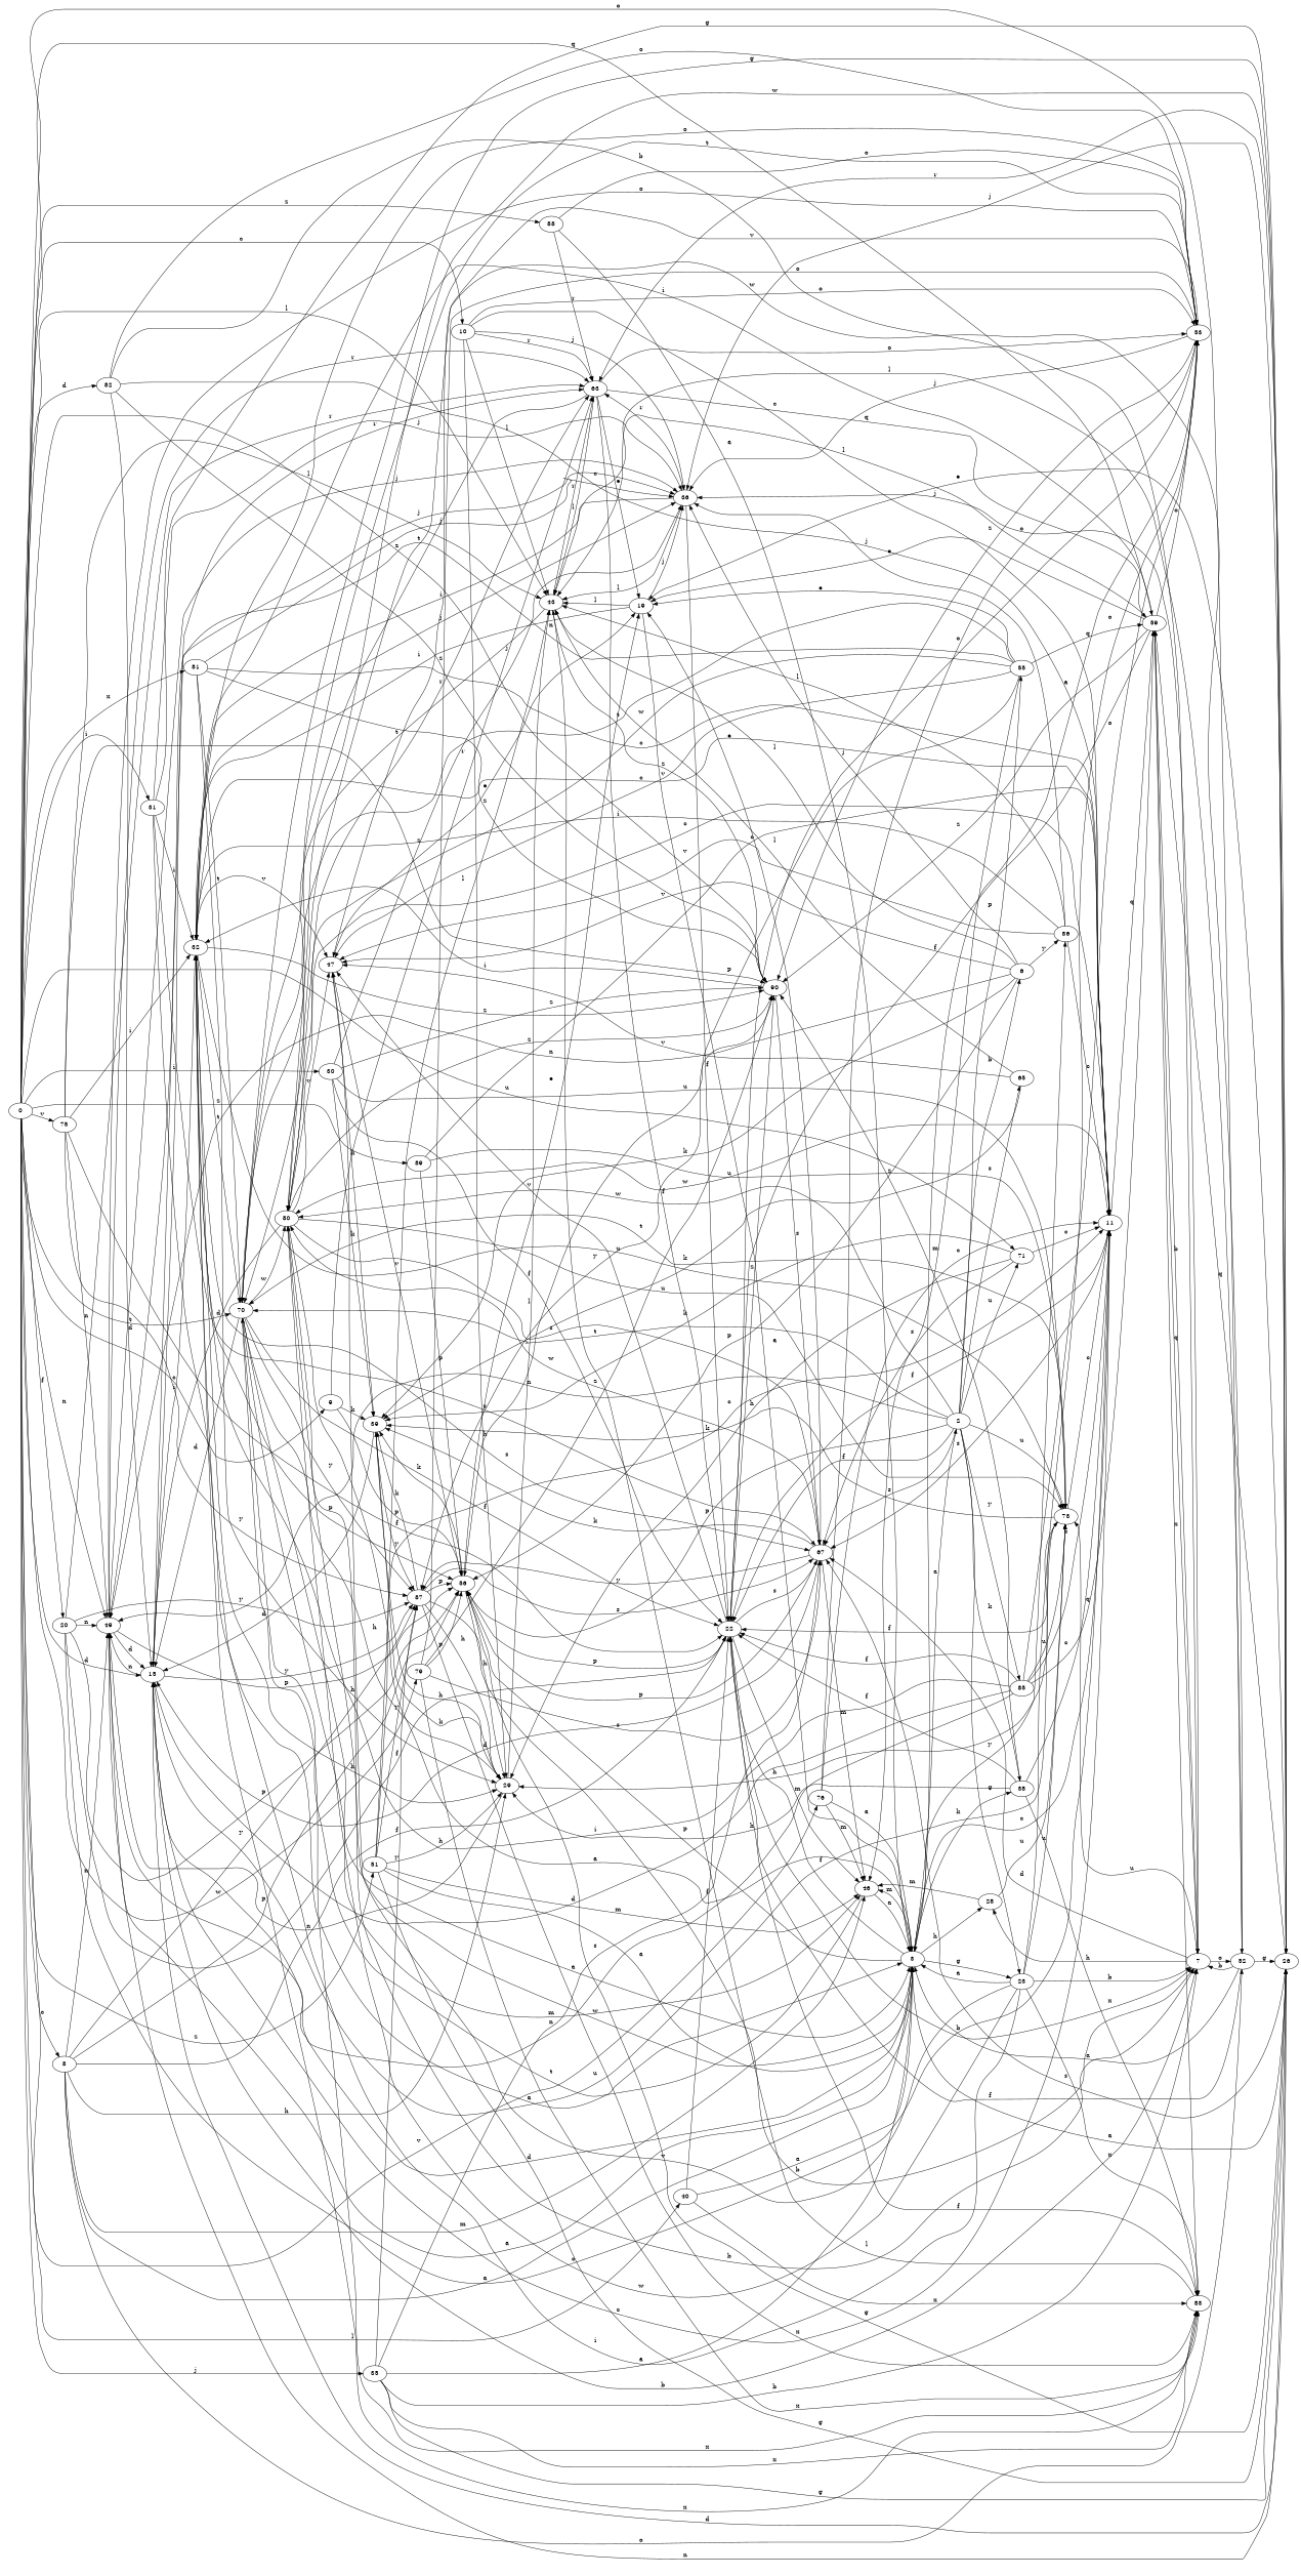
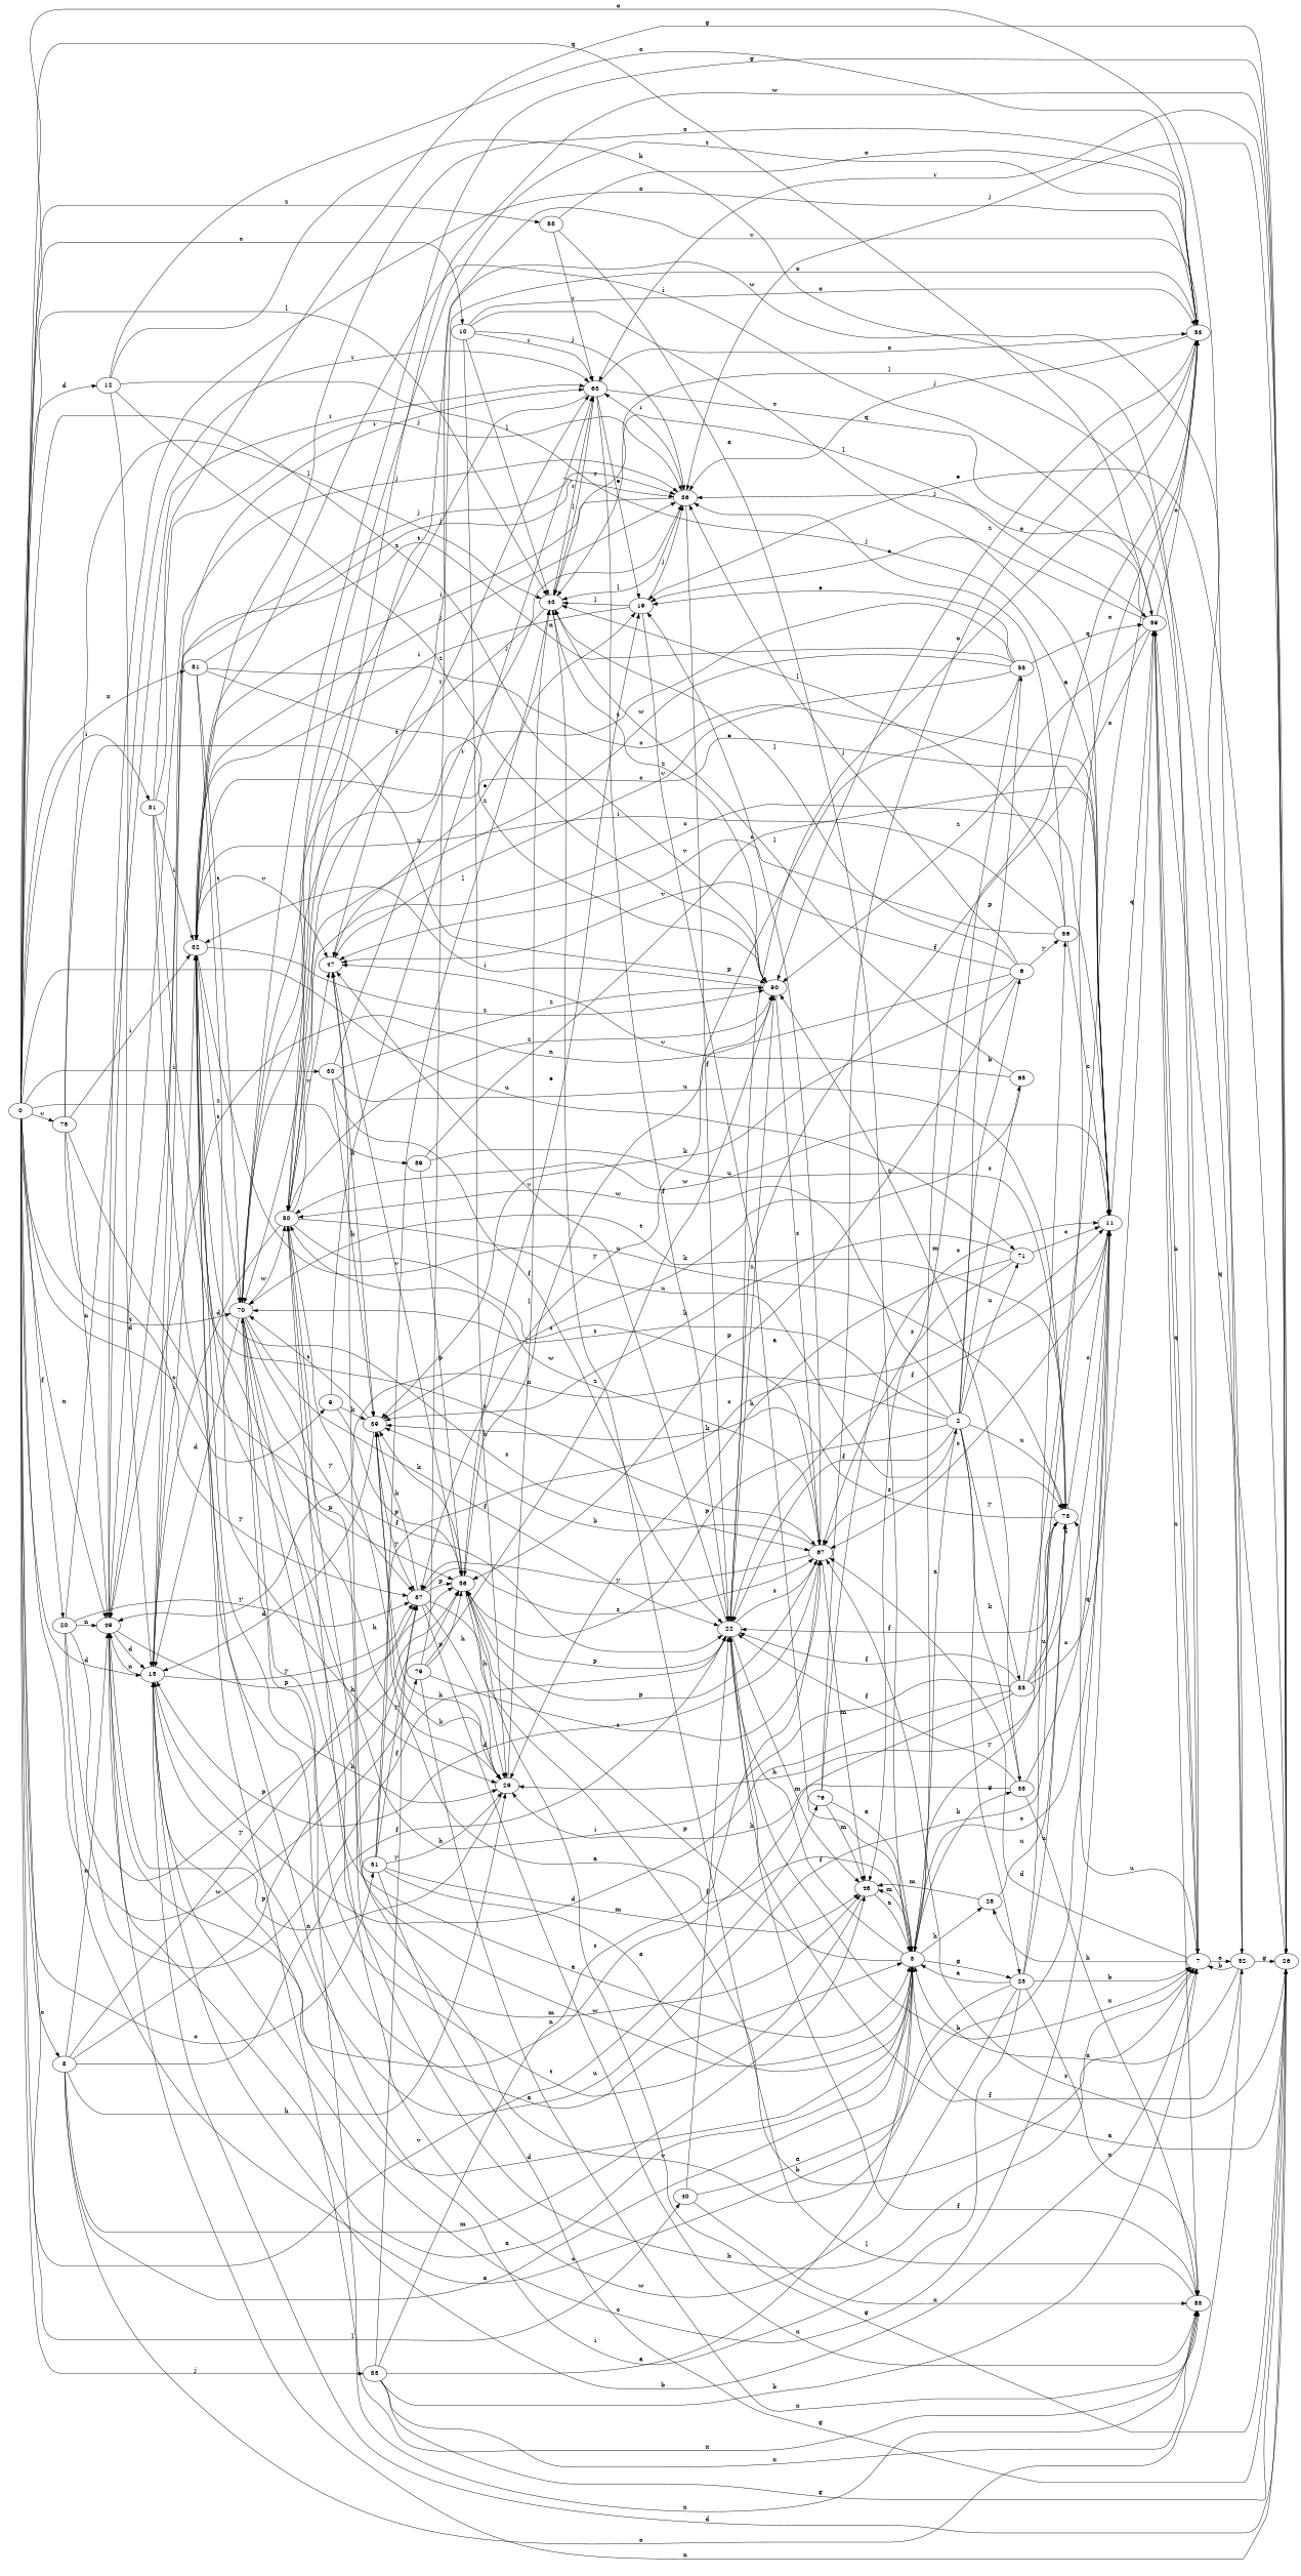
  strict digraph {
    rankdir=LR
    0
    8
    9
    10
-   12 [label=82]
+   12
    15
    20
    30
    31
    35
    40
    43
    49
    51
    52
    59
    70
    71
    75
    76
    79
    81
    88
    89
    90
    22
    56
    3
    46
    29
    87
    39
    63
    11
    36
    53
    7
    73
    32
    67
    26
    83
    80
    19
    2
    6
    23
    38
    55
    65
    85
    86
    n53 [label=47]
    28
    0 -> 8 [label=c]
    0 -> 9 [label=c]
    0 -> 10 [label=c]
    0 -> 12 [label=d]
    0 -> 15 [label=d]
    0 -> 20 [label=f]
    0 -> 30 [label=i]
    0 -> 31 [label=i]
    0 -> 35 [label=j]
    0 -> 40 [label=l]
    0 -> 43 [label=l]
    0 -> 49 [label=n]
-   0 -> 51 [label=z]
+   0 -> 51 [label=o]
    0 -> 52 [label=o]
    0 -> 59 [label=q]
    0 -> 70 [label=t]
    0 -> 71 [label=u]
    0 -> 75 [label=v]
    0 -> 76 [label=v]
    0 -> 79 [label=w]
    0 -> 81 [label=x]
    0 -> 88 [label=z]
    0 -> 89 [label=z]
    0 -> 90 [label=z]
    8 -> 49 [label=n]
    8 -> 52 [label=o]
    8 -> 22 [label=f]
    8 -> 56 [label=p]
    8 -> 3 [label=a]
    8 -> 46 [label=m]
    8 -> 29 [label=h]
    8 -> 87 [label=y]
    9 -> 56 [label=p]
    9 -> 39 [label=k]
    9 -> 63 [label=r]
    10 -> 43 [label=l]
    10 -> 29 [label=h]
    10 -> 63 [label=r]
    10 -> 11 [label=c]
    10 -> 36 [label=j]
    10 -> 53 [label=o]
    12 -> 15 [label=d]
    12 -> 90 [label=z]
    12 -> 11 [label=c]
    12 -> 53 [label=o]
    12 -> 7 [label=b]
    15 -> 49 [label=n]
    15 -> 87 [label=y]
    15 -> 63 [label=r]
    15 -> 11 [label=c]
    15 -> 36 [label=j]
    15 -> 7 [label=b]
    15 -> 73 [label=u]
    15 -> 32 [label=i]
    20 -> 49 [label=n]
    20 -> 22 [label=f]
    20 -> 56 [label=p]
    20 -> 87 [label=y]
    20 -> 63 [label=r]
    20 -> 11 [label=c]
    30 -> 90 [label=z]
    30 -> 22 [label=f]
    30 -> 39 [label=k]
    30 -> 36 [label=j]
    30 -> 73 [label=u]
    31 -> 3 [label=a]
    31 -> 36 [label=j]
    31 -> 32 [label=i]
    31 -> 67 [label=s]
    31 -> 26 [label=g]
    35 -> 3 [label=a]
    35 -> 87 [label=y]
    35 -> 7 [label=b]
    35 -> 67 [label=s]
    35 -> 26 [label=g]
    35 -> 83 [label=x]
    40 -> 22 [label=f]
    40 -> 3 [label=a]
    40 -> 83 [label=x]
    43 -> 70 [label=t]
    43 -> 90 [label=z]
    43 -> 63 [label=r]
    49 -> 15 [label=d]
    49 -> 56 [label=p]
    49 -> 3 [label=a]
    49 -> 63 [label=r]
    49 -> 36 [label=j]
    49 -> 53 [label=o]
    51 -> 43 [label=l]
    51 -> 3 [label=a]
    51 -> 46 [label=m]
    51 -> 29 [label=h]
    51 -> 87 [label=y]
    51 -> 11 [label=c]
    51 -> 26 [label=g]
    52 -> 43 [label=l]
    52 -> 22 [label=f]
    52 -> 3 [label=a]
    52 -> 7 [label=b]
    52 -> 26 [label=g]
    52 -> 80 [label=w]
    59 -> 43 [label=l]
    59 -> 90 [label=z]
    59 -> 22 [label=f]
    59 -> 53 [label=o]
    59 -> 7 [label=b]
    59 -> 32 [label=i]
    59 -> 83 [label=x]
    59 -> 19 [label=e]
    70 -> 15 [label=d]
    70 -> 22 [label=f]
    70 -> 3 [label=a]
    70 -> 46 [label=m]
    70 -> 29 [label=h]
    70 -> 87 [label=y]
    70 -> 26 [label=g]
    70 -> 83 [label=x]
    70 -> 80 [label=w]
    71 -> 29 [label=h]
    71 -> 39 [label=k]
    71 -> 11 [label=c]
    71 -> 67 [label=s]
    75 -> 43 [label=l]
    75 -> 49 [label=n]
    75 -> 90 [label=z]
    75 -> 22 [label=f]
    75 -> 87 [label=y]
    75 -> 32 [label=i]
    76 -> 3 [label=a]
    76 -> 46 [label=m]
    76 -> 11 [label=c]
    76 -> 53 [label=o]
    79 -> 90 [label=z]
    79 -> 56 [label=p]
    79 -> 53 [label=o]
    79 -> 67 [label=s]
    79 -> 83 [label=x]
    81 -> 70 [label=t]
    81 -> 90 [label=z]
    81 -> 29 [label=h]
    81 -> 11 [label=c]
    81 -> 36 [label=j]
    88 -> 3 [label=a]
    88 -> 63 [label=r]
    88 -> 53 [label=o]
    89 -> 56 [label=p]
    89 -> 11 [label=c]
    89 -> 73 [label=u]
    90 -> 87 [label=y]
    90 -> 32 [label=i]
    90 -> 67 [label=s]
    22 -> 90 [label=z]
    22 -> 56 [label=p]
    22 -> 46 [label=m]
    22 -> 53 [label=o]
    22 -> 7 [label=b]
    22 -> 67 [label=s]
    22 -> n53 [label=v]
    56 -> 29 [label=h]
    56 -> 39 [label=k]
    56 -> 26 [label=g]
    56 -> 19 [label=e]
    56 -> n53 [label=v]
    3 -> 15 [label=d]
    3 -> 22 [label=f]
    3 -> 56 [label=p]
    3 -> 46 [label=m]
    3 -> 11 [label=c]
    3 -> 80 [label=w]
    3 -> 2 [label=a]
    3 -> 23 [label=g]
    3 -> 38 [label=k]
    3 -> 86 [label=y]
    3 -> 28 [label=h]
    46 -> 70 [label=t]
    46 -> 3 [label=a]
    29 -> 43 [label=l]
    29 -> 49 [label=n]
    29 -> 39 [label=k]
    87 -> 56 [label=p]
    87 -> 29 [label=h]
    87 -> 39 [label=k]
    87 -> 7 [label=b]
    87 -> 67 [label=s]
    87 -> 83 [label=x]
    39 -> 15 [label=d]
+   39 -> 70 [label=t]
    39 -> 29 [label=h]
    39 -> 87 [label=y]
    63 -> 43 [label=l]
    63 -> 59 [label=q]
    63 -> 70 [label=t]
    63 -> 22 [label=f]
    63 -> 53 [label=o]
    63 -> 19 [label=e]
    11 -> 59 [label=q]
    11 -> 22 [label=f]
    11 -> 67 [label=s]
    11 -> 80 [label=w]
    36 -> 43 [label=l]
    36 -> 22 [label=f]
    36 -> 63 [label=r]
    36 -> 32 [label=i]
    53 -> 70 [label=t]
    53 -> 90 [label=z]
    53 -> 3 [label=a]
    53 -> 36 [label=j]
    53 -> n53 [label=v]
    7 -> 52 [label=o]
    7 -> 59 [label=q]
    7 -> 36 [label=j]
    7 -> 73 [label=u]
    7 -> 67 [label=d]
    7 -> 28 [label=h]
    73 -> 70 [label=t]
    73 -> 22 [label=f]
    73 -> 29 [label=h]
    73 -> 39 [label=k]
    73 -> 11 [label=c]
    32 -> 70 [label=t]
    32 -> 90 [label=z]
    32 -> 56 [label=p]
    32 -> 29 [label=h]
    32 -> 11 [label=c]
    32 -> 36 [label=j]
    32 -> 53 [label=o]
    32 -> 73 [label=u]
    32 -> 67 [label=s]
    32 -> 83 [label=x]
    32 -> n53 [label=v]
    67 -> 15 [label=d]
    67 -> 56 [label=p]
    67 -> 46 [label=m]
    67 -> 87 [label=y]
    67 -> 39 [label=k]
    67 -> 80 [label=w]
    67 -> 19 [label=e]
    26 -> 15 [label=d]
    26 -> 49 [label=n]
    26 -> 59 [label=q]
    26 -> 3 [label=a]
    26 -> 63 [label=r]
    26 -> 36 [label=j]
    26 -> 67 [label=s]
    26 -> 80 [label=w]
    26 -> 19 [label=e]
    83 -> 43 [label=l]
    83 -> 22 [label=f]
    80 -> 15 [label=d]
    80 -> 90 [label=z]
    80 -> 3 [label=a]
    80 -> 63 [label=r]
    80 -> 11 [label=c]
    80 -> 7 [label=b]
    80 -> 73 [label=u]
    80 -> 67 [label=s]
    80 -> n53 [label=v]
    19 -> 43 [label=l]
    19 -> 3 [label=a]
    19 -> 36 [label=j]
    19 -> 32 [label=i]
    2 -> 49 [label=n]
    2 -> 70 [label=t]
    2 -> 71 [label=u]
    2 -> 22 [label=f]
    2 -> 56 [label=p]
    2 -> 73 [label=u]
    2 -> 67 [label=s]
    2 -> 80 [label=w]
    2 -> 6 [label=b]
    2 -> 23 [label=g]
    2 -> 38 [label=k]
    2 -> 55 [label=p]
    2 -> 65 [label=s]
    2 -> 85 [label=y]
    6 -> 43 [label=l]
    6 -> 49 [label=n]
    6 -> 56 [label=p]
    6 -> 39 [label=k]
    6 -> 36 [label=j]
    6 -> 86 [label=y]
    6 -> n53 [label=v]
    23 -> 3 [label=a]
    23 -> 53 [label=o]
    23 -> 7 [label=b]
    23 -> 73 [label=u]
    23 -> 32 [label=i]
    23 -> 83 [label=x]
    23 -> 80 [label=w]
    23 -> n53 [label=v]
    38 -> 90 [label=z]
    38 -> 22 [label=f]
    38 -> 29 [label=h]
    38 -> 11 [label=c]
    38 -> 83 [label=x]
    55 -> 49 [label=n]
    55 -> 59 [label=q]
    55 -> 70 [label=t]
    55 -> 56 [label=p]
    55 -> 46 [label=m]
    55 -> 80 [label=w]
    55 -> 19 [label=e]
    55 -> n53 [label=v]
    65 -> 43 [label=l]
    65 -> 39 [label=k]
    65 -> n53 [label=v]
    85 -> 15 [label=d]
    85 -> 49 [label=n]
    85 -> 59 [label=q]
    85 -> 22 [label=f]
    85 -> 11 [label=c]
    85 -> 53 [label=o]
    85 -> 73 [label=u]
    85 -> 32 [label=i]
    86 -> 43 [label=l]
    86 -> 11 [label=c]
    86 -> 36 [label=j]
    86 -> 32 [label=i]
    86 -> n53 [label=v]
    n53 -> 39 [label=k]
    n53 -> 19 [label=e]
    28 -> 46 [label=m]
    28 -> 73 [label=u]
  }
